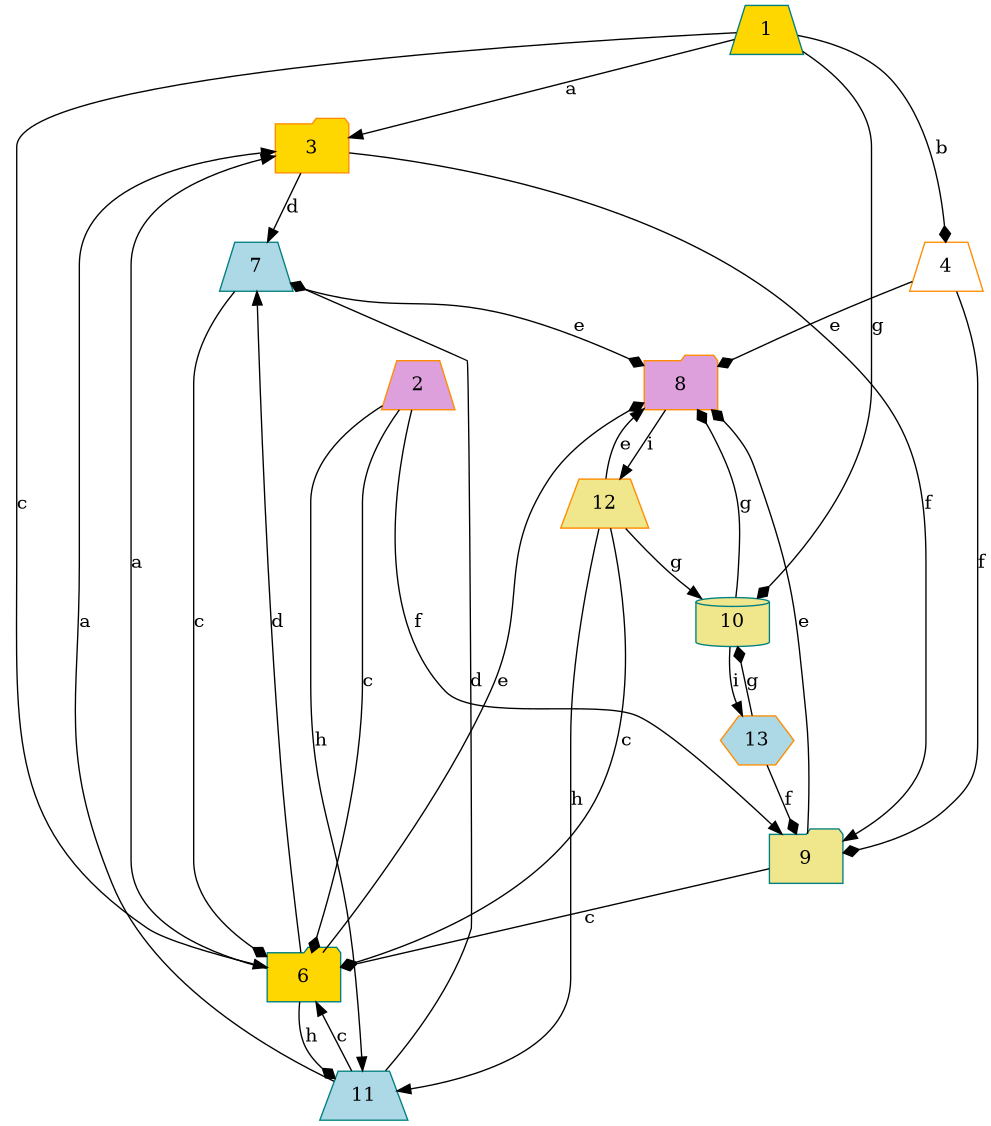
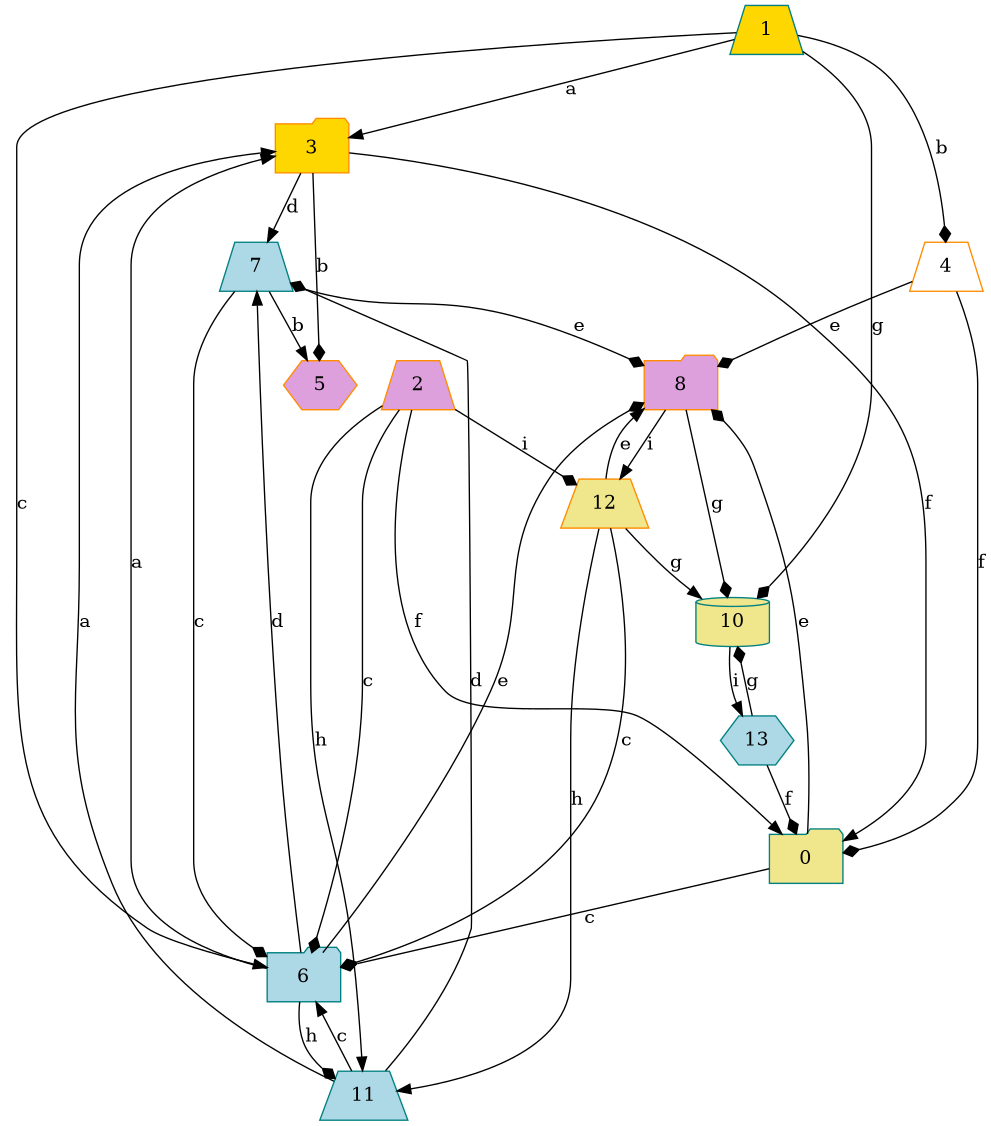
  strict digraph {
    node [color=darkorange fillcolor=lightblue shape=trapezium style=filled]
    edge [arrowhead=diamond]
    3 [fillcolor=gold shape=folder]
+   5 [fillcolor=plum shape=hexagon]
    7 [color=teal]
-   9 [color=teal fillcolor=khaki shape=folder]
+   9 [color=teal fillcolor=khaki shape=folder label=0]
    8 [fillcolor=plum shape=folder]
-   6 [color=teal fillcolor=gold shape=folder]
+   6 [color=teal shape=folder]
    4 [fillcolor=white]
    10 [color=teal fillcolor=khaki shape=cylinder]
    12 [fillcolor=khaki]
    11 [color=teal]
-   13 [shape=hexagon]
+   13 [color=teal shape=hexagon]
    1 [color=teal fillcolor=gold]
    2 [fillcolor=plum]
+   3 -> 5 [label=b]
    3 -> 7 [arrowhead=normal label=d]
    3 -> 9 [arrowhead=normal label=f]
+   7 -> 5 [arrowhead=normal label=b]
    7 -> 8 [label=e]
    7 -> 6 [label=c]
    9 -> 8 [label=e]
    9 -> 6 [label=c]
-   10 -> 8 [label=g]
+   8 -> 10 [label=g]
    8 -> 12 [arrowhead=normal label=i]
    6 -> 3 [arrowhead=normal label=a]
    6 -> 7 [arrowhead=normal label=d]
    6 -> 8 [label=e]
    6 -> 11 [label=h]
    4 -> 9 [label=f]
    4 -> 8 [label=e]
    10 -> 13 [arrowhead=normal label=i]
    12 -> 8 [arrowhead=normal label=e]
    12 -> 6 [label=c]
    12 -> 10 [arrowhead=normal label=g]
    12 -> 11 [arrowhead=normal label=h]
    11 -> 3 [arrowhead=normal label=a]
    11 -> 7 [label=d]
    11 -> 6 [arrowhead=normal label=c]
    13 -> 9 [label=f]
    13 -> 10 [label=g]
    1 -> 3 [arrowhead=normal label=a]
    1 -> 6 [arrowhead=normal label=c]
    1 -> 4 [label=b]
    1 -> 10 [label=g]
    2 -> 9 [arrowhead=normal label=f]
    2 -> 6 [label=c]
+   2 -> 12 [label=i]
    2 -> 11 [arrowhead=normal label=h]
  }
